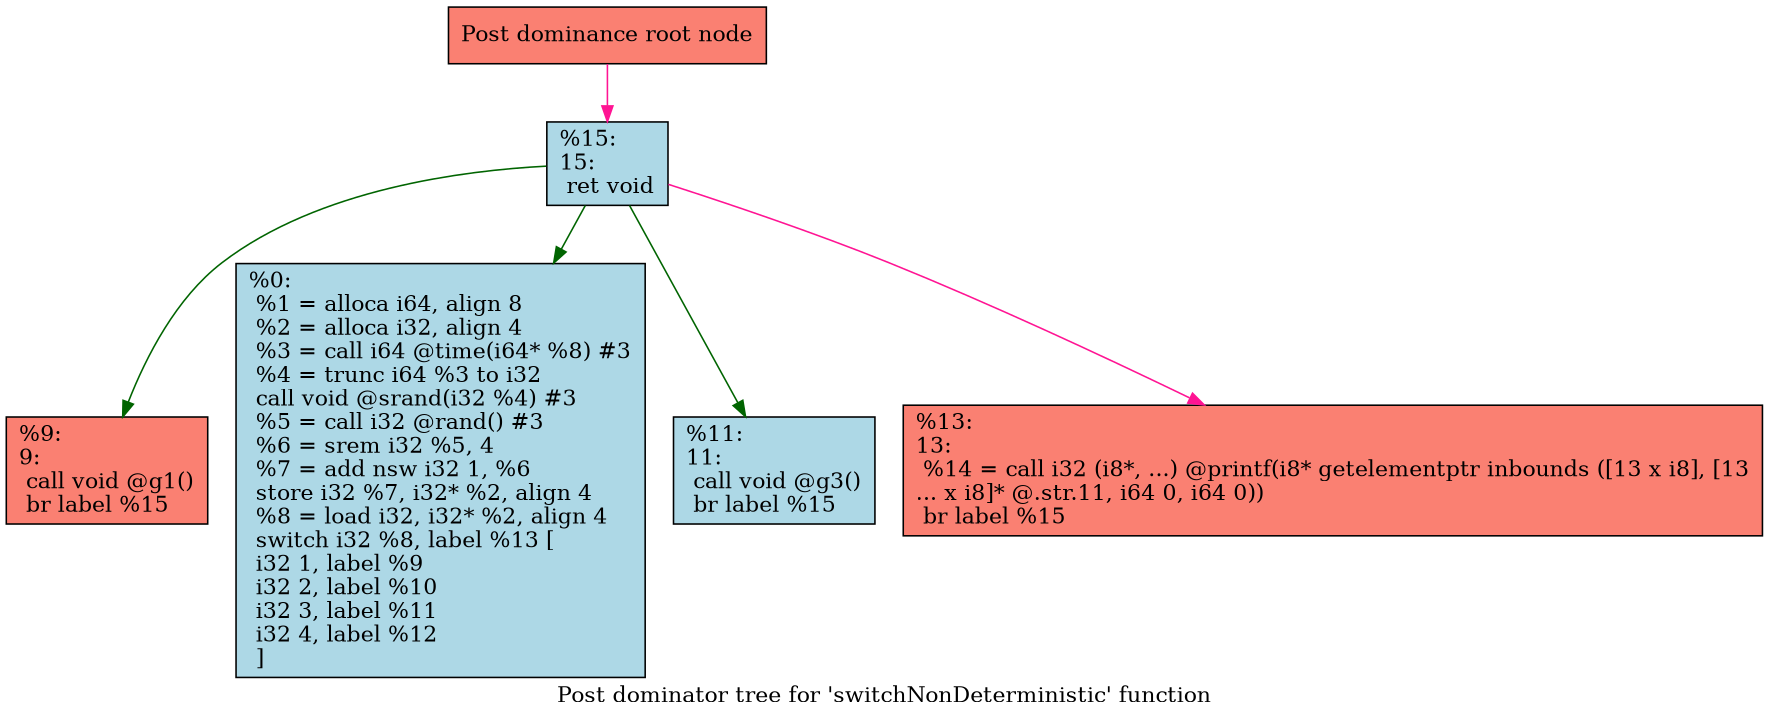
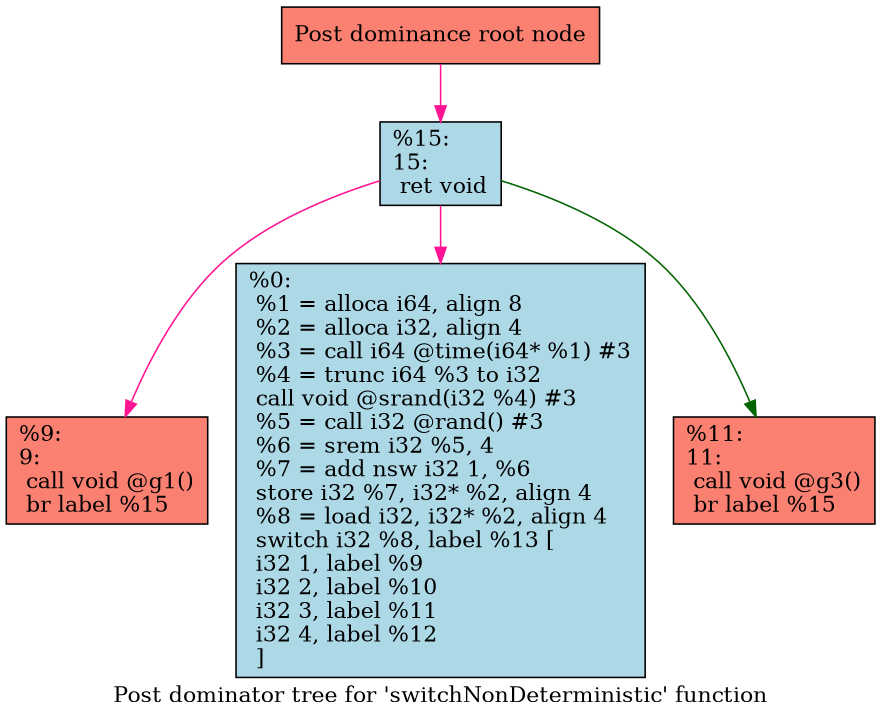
  digraph {
    label="Post dominator tree for 'switchNonDeterministic' function"
    node [fillcolor=salmon shape=record style=filled]
    edge [color=deeppink]
    n1 [label="{Post dominance root node}"]
    n2 [fillcolor=lightblue label="{%15:\l15:                                               \l  ret void\l}"]
    n3 [label="{%9:\l9:                                                \l  call void @g1()\l  br label %15\l}"]
-   n4 [fillcolor=lightblue label="{%0:\l  %1 = alloca i64, align 8\l  %2 = alloca i32, align 4\l  %3 = call i64 @time(i64* %8) #3\l  %4 = trunc i64 %3 to i32\l  call void @srand(i32 %4) #3\l  %5 = call i32 @rand() #3\l  %6 = srem i32 %5, 4\l  %7 = add nsw i32 1, %6\l  store i32 %7, i32* %2, align 4\l  %8 = load i32, i32* %2, align 4\l  switch i32 %8, label %13 [\l    i32 1, label %9\l    i32 2, label %10\l    i32 3, label %11\l    i32 4, label %12\l  ]\l}"]
-   n5 [fillcolor=lightblue label="{%11:\l11:                                               \l  call void @g3()\l  br label %15\l}"]
-   n6 [label="{%13:\l13:                                               \l  %14 = call i32 (i8*, ...) @printf(i8* getelementptr inbounds ([13 x i8], [13\l... x i8]* @.str.11, i64 0, i64 0))\l  br label %15\l}"]
+   n4 [fillcolor=lightblue label="{%0:\l  %1 = alloca i64, align 8\l  %2 = alloca i32, align 4\l  %3 = call i64 @time(i64* %1) #3\l  %4 = trunc i64 %3 to i32\l  call void @srand(i32 %4) #3\l  %5 = call i32 @rand() #3\l  %6 = srem i32 %5, 4\l  %7 = add nsw i32 1, %6\l  store i32 %7, i32* %2, align 4\l  %8 = load i32, i32* %2, align 4\l  switch i32 %8, label %13 [\l    i32 1, label %9\l    i32 2, label %10\l    i32 3, label %11\l    i32 4, label %12\l  ]\l}"]
+   n5 [label="{%11:\l11:                                               \l  call void @g3()\l  br label %15\l}"]
    n1 -> n2
-   n2 -> n3 [color=darkgreen]
-   n2 -> n4 [color=darkgreen]
+   n2 -> n3
+   n2 -> n4
    n2 -> n5 [color=darkgreen]
-   n2 -> n6
  }
